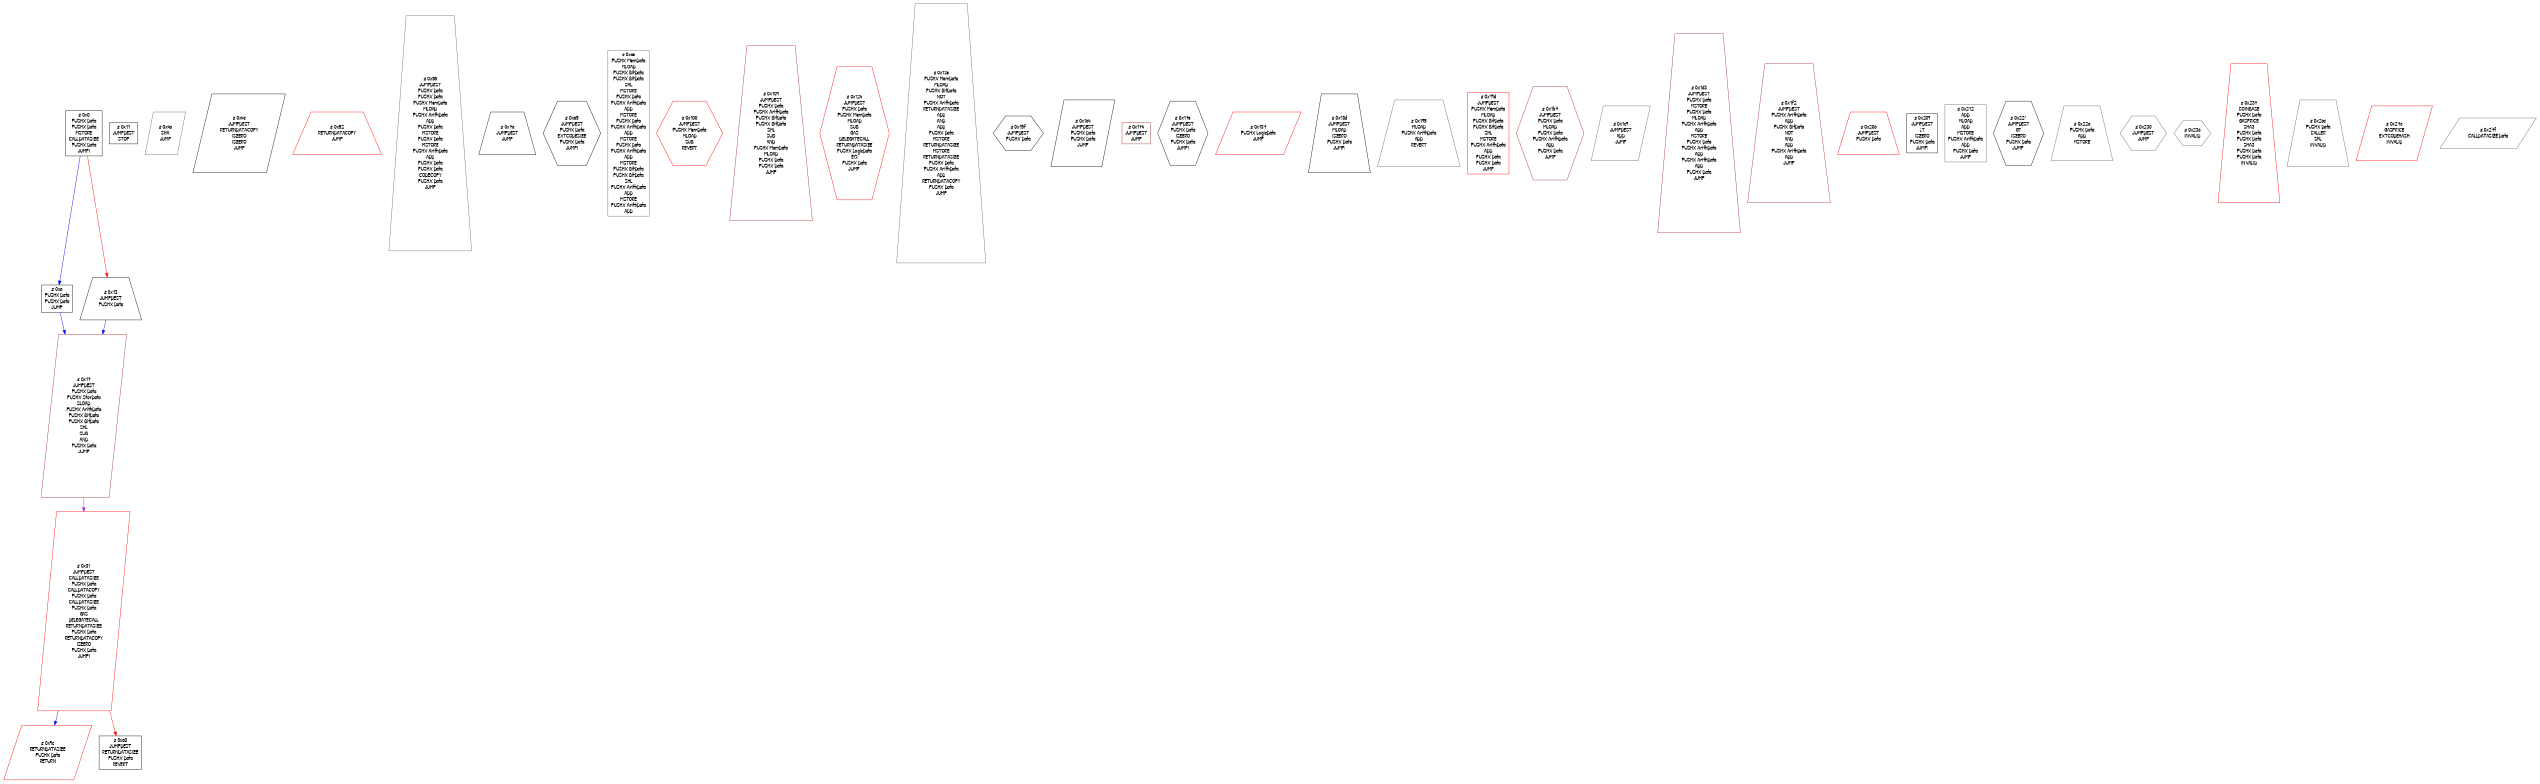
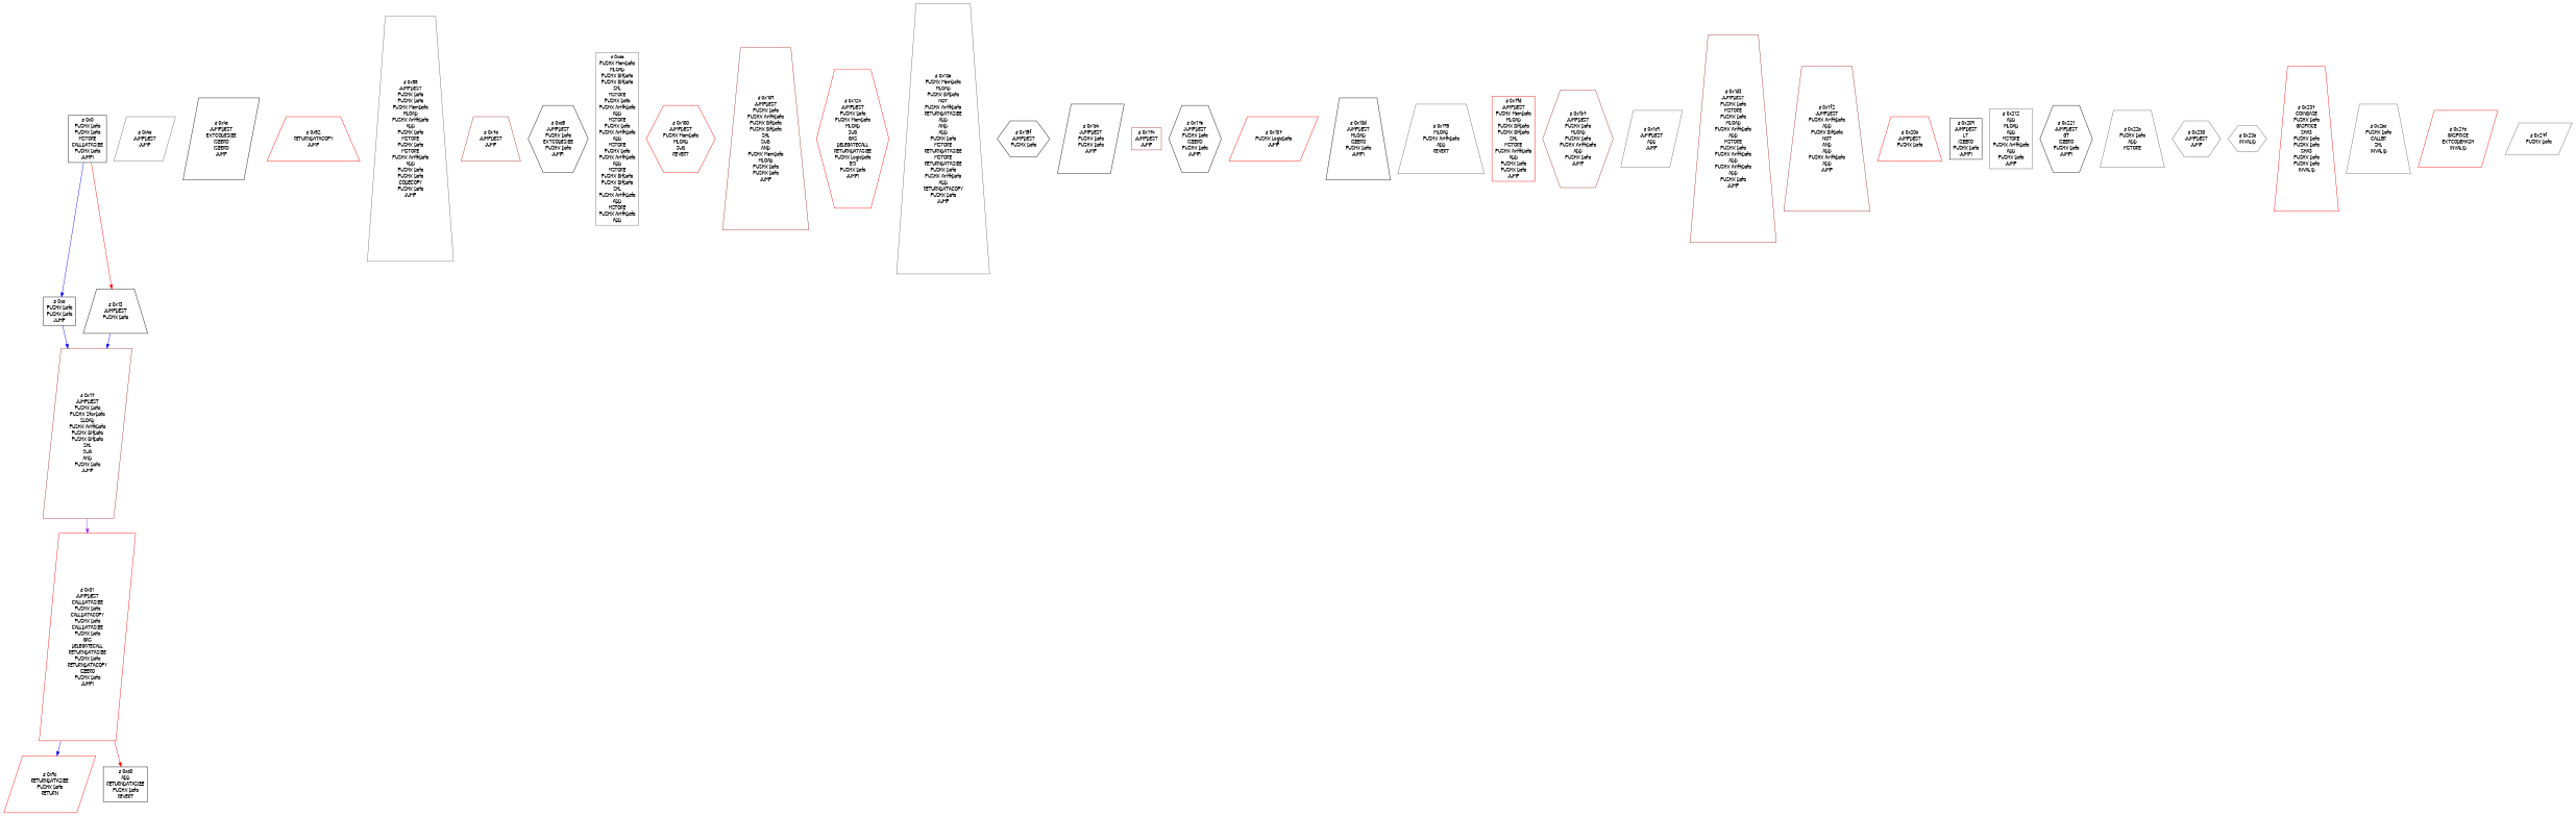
  digraph {
    compound=true
    fontname="Patrick Hand"
    node [color=black fontname="Patrick Hand" shape=trapezium]
    edge [color=blue fontname="Patrick Hand"]
    n1 [label="# 0x0\nPUSHX Data\nPUSHX Data\nMSTORE\nCALLDATASIZE\nPUSHX Data\nJUMPI\n" shape=box]
    n2 [label="# 0xa\nPUSHX Data\nPUSHX Data\nJUMP\n" shape=box]
    n3 [label="# 0x13\nJUMPDEST\nPUSHX Data\n"]
    n4 [color=brown label="# 0x17\nJUMPDEST\nPUSHX Data\nPUSHX StorData\nSLOAD\nPUSHX ArithData\nPUSHX BitData\nPUSHX BitData\nSHL\nSUB\nAND\nPUSHX Data\nJUMP\n" shape=parallelogram]
    n5 [color=red label="# 0x81\nJUMPDEST\nCALLDATASIZE\nPUSHX Data\nCALLDATACOPY\nPUSHX Data\nCALLDATASIZE\nPUSHX Data\nGAS\nDELEGATECALL\nRETURNDATASIZE\nPUSHX Data\nRETURNDATACOPY\nISZERO\nPUSHX Data\nJUMPI\n" shape=parallelogram]
-   n6 [label="# 0x11\nJUMPDEST\nSTOP\n" shape=box]
    n7 [color=red label="# 0x9c\nRETURNDATASIZE\nPUSHX Data\nRETURN\n" shape=parallelogram]
-   n8 [label="# 0xa0\nJUMPDEST\nRETURNDATASIZE\nPUSHX Data\nREVERT\n" shape=box]
-   n9 [color=gray40 label="# 0x4a\nSHA\nJUMP\n" shape=parallelogram]
-   n10 [label="# 0x4c\nJUMPDEST\nRETURNDATACOPY\nISZERO\nISZERO\nJUMP\n" shape=parallelogram]
+   n8 [label="# 0xa0\nADD\nRETURNDATASIZE\nPUSHX Data\nREVERT\n" shape=box]
+   n9 [color=gray40 label="# 0x4a\nJUMPDEST\nJUMP\n" shape=parallelogram]
+   n10 [label="# 0x4c\nJUMPDEST\nEXTCODESIZE\nISZERO\nISZERO\nJUMP\n" shape=parallelogram]
    n11 [color=red label="# 0x52\nRETURNDATACOPY\nJUMP\n"]
    n12 [color=gray40 label="# 0x55\nJUMPDEST\nPUSHX Data\nPUSHX Data\nPUSHX MemData\nMLOAD\nPUSHX ArithData\nADD\nPUSHX Data\nMSTORE\nPUSHX Data\nMSTORE\nPUSHX ArithData\nADD\nPUSHX Data\nPUSHX Data\nCODECOPY\nPUSHX Data\nJUMP\n"]
-   n13 [label="# 0x7a\nJUMPDEST\nJUMP\n"]
+   n13 [color=brown label="# 0x7a\nJUMPDEST\nJUMP\n"]
    n14 [label="# 0xa5\nJUMPDEST\nPUSHX Data\nEXTCODESIZE\nPUSHX Data\nJUMPI\n" shape=hexagon]
    n15 [color=gray40 label="# 0xae\nPUSHX MemData\nMLOAD\nPUSHX BitData\nPUSHX BitData\nSHL\nMSTORE\nPUSHX Data\nPUSHX ArithData\nADD\nMSTORE\nPUSHX Data\nPUSHX ArithData\nADD\nMSTORE\nPUSHX Data\nPUSHX ArithData\nADD\nMSTORE\nPUSHX BitData\nPUSHX BitData\nSHL\nPUSHX ArithData\nADD\nMSTORE\nPUSHX ArithData\nADD\n" shape=box]
    n16 [color=red label="# 0x100\nJUMPDEST\nPUSHX MemData\nMLOAD\nSUB\nREVERT\n" shape=hexagon]
    n17 [color=brown label="# 0x109\nJUMPDEST\nPUSHX Data\nPUSHX ArithData\nPUSHX BitData\nPUSHX BitData\nSHL\nSUB\nAND\nPUSHX MemData\nMLOAD\nPUSHX Data\nPUSHX Data\nJUMP\n"]
    n18 [color=red label="# 0x124\nJUMPDEST\nPUSHX Data\nPUSHX MemData\nMLOAD\nSUB\nGAS\nDELEGATECALL\nRETURNDATASIZE\nPUSHX LogicData\nEQ\nPUSHX Data\nJUMPI\n" shape=hexagon]
    n19 [color=gray40 label="# 0x13e\nPUSHX MemData\nMLOAD\nPUSHX BitData\nNOT\nPUSHX ArithData\nRETURNDATASIZE\nADD\nAND\nADD\nPUSHX Data\nMSTORE\nRETURNDATASIZE\nMSTORE\nRETURNDATASIZE\nPUSHX Data\nPUSHX ArithData\nADD\nRETURNDATACOPY\nPUSHX Data\nJUMP\n"]
    n20 [label="# 0x15f\nJUMPDEST\nPUSHX Data\n" shape=hexagon]
    n21 [label="# 0x164\nJUMPDEST\nPUSHX Data\nPUSHX Data\nJUMP\n" shape=parallelogram]
    n22 [color=brown label="# 0x174\nJUMPDEST\nJUMP\n" shape=box]
    n23 [label="# 0x17e\nJUMPDEST\nPUSHX Data\nISZERO\nPUSHX Data\nJUMPI\n" shape=hexagon]
    n24 [color=red label="# 0x187\nPUSHX LogicData\nJUMP\n" shape=parallelogram]
    n25 [label="# 0x18d\nJUMPDEST\nMLOAD\nISZERO\nPUSHX Data\nJUMPI\n"]
    n26 [color=gray40 label="# 0x195\nMLOAD\nPUSHX ArithData\nADD\nREVERT\n"]
    n27 [color=red label="# 0x19d\nJUMPDEST\nPUSHX MemData\nMLOAD\nPUSHX BitData\nPUSHX BitData\nSHL\nMSTORE\nPUSHX ArithData\nADD\nPUSHX Data\nPUSHX Data\nJUMP\n" shape=box]
    n28 [color=brown label="# 0x1b7\nJUMPDEST\nPUSHX Data\nMLOAD\nPUSHX Data\nPUSHX ArithData\nADD\nPUSHX Data\nJUMP\n" shape=hexagon]
    n29 [color=gray40 label="# 0x1c9\nJUMPDEST\nADD\nJUMP\n" shape=parallelogram]
    n30 [color=brown label="# 0x1d3\nJUMPDEST\nPUSHX Data\nMSTORE\nPUSHX Data\nMLOAD\nPUSHX ArithData\nADD\nMSTORE\nPUSHX Data\nPUSHX ArithData\nADD\nPUSHX ArithData\nADD\nPUSHX Data\nJUMP\n"]
    n31 [color=brown label="# 0x1f2\nJUMPDEST\nPUSHX ArithData\nADD\nPUSHX BitData\nNOT\nAND\nADD\nPUSHX ArithData\nADD\nJUMP\n"]
    n32 [color=red label="# 0x206\nJUMPDEST\nPUSHX Data\n"]
    n33 [label="# 0x209\nJUMPDEST\nLT\nISZERO\nPUSHX Data\nJUMPI\n" shape=box]
    n34 [color=gray40 label="# 0x212\nADD\nMLOAD\nADD\nMSTORE\nPUSHX ArithData\nADD\nPUSHX Data\nJUMP\n" shape=box]
    n35 [label="# 0x221\nJUMPDEST\nGT\nISZERO\nPUSHX Data\nJUMPI\n" shape=hexagon]
    n36 [color=gray40 label="# 0x22a\nPUSHX Data\nADD\nMSTORE\n"]
    n37 [color=gray40 label="# 0x230\nJUMPDEST\nJUMP\n" shape=hexagon]
    n38 [color=gray40 label="# 0x236\nINVALID\n" shape=hexagon]
    n39 [color=red label="# 0x237\nCOINBASE\nPUSHX Data\nGASPRICE\nSHA3\nPUSHX Data\nPUSHX Data\nSHA3\nPUSHX Data\nPUSHX Data\nINVALID\n"]
    n40 [color=gray40 label="# 0x26c\nPUSHX Data\nCALLER\nSHL\nINVALID\n"]
    n41 [color=red label="# 0x27c\nGASPRICE\nEXTCODEHASH\nINVALID\n" shape=parallelogram]
-   n42 [color=gray40 label="# 0x27f\nCALLDATASIZE Data\n" shape=parallelogram]
+   n42 [color=gray40 label="# 0x27f\nPUSHX Data\n" shape=parallelogram]
    n1 -> n2
    n1 -> n3 [color=red]
    n2 -> n4
    n3 -> n4
    n4 -> n5 [color=purple]
    n5 -> n7
    n5 -> n8 [color=red]
  }
